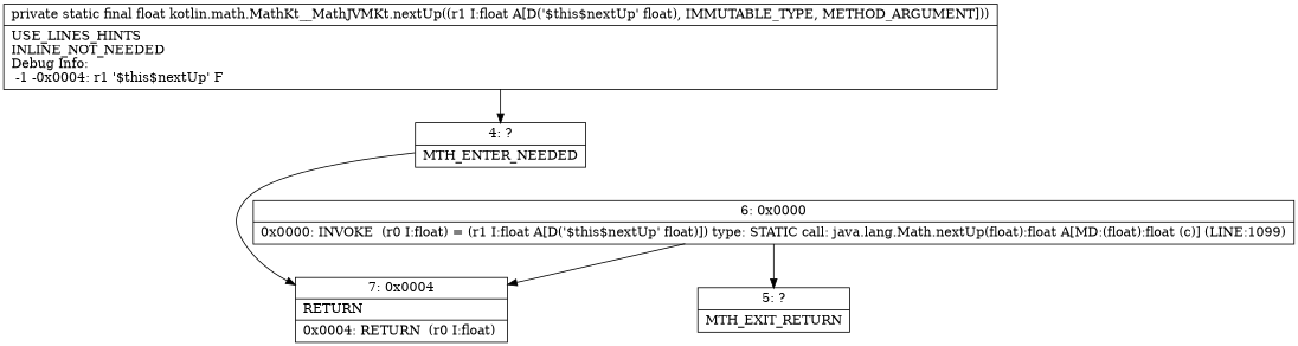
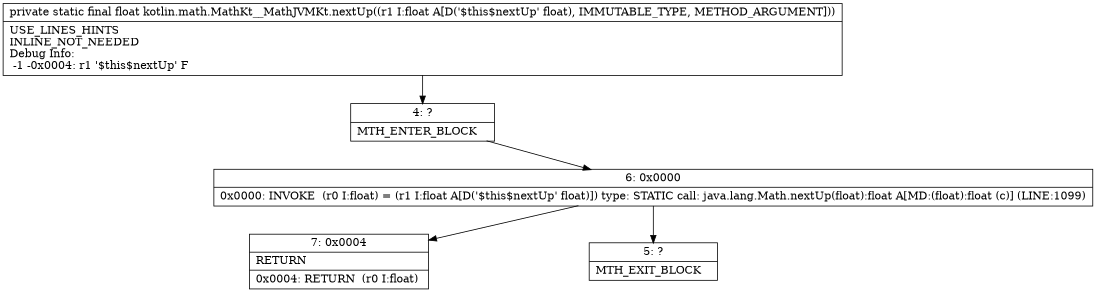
  digraph {
    node [shape=record]
-   n1 [label="{4\:\ ?|MTH_ENTER_NEEDED\l}"]
+   n1 [label="{4\:\ ?|MTH_ENTER_BLOCK\l}"]
    n2 [label="{6\:\ 0x0000|0x0000: INVOKE  (r0 I:float) = (r1 I:float A[D('$this$nextUp' float)]) type: STATIC call: java.lang.Math.nextUp(float):float A[MD:(float):float (c)] (LINE:1099)\l}"]
    n3 [label="{7\:\ 0x0004|RETURN\l|0x0004: RETURN  (r0 I:float) \l}"]
-   n4 [label="{5\:\ ?|MTH_EXIT_RETURN\l}"]
+   n4 [label="{5\:\ ?|MTH_EXIT_BLOCK\l}"]
    n5 [label="{private static final float kotlin.math.MathKt__MathJVMKt.nextUp((r1 I:float A[D('$this$nextUp' float), IMMUTABLE_TYPE, METHOD_ARGUMENT]))  | USE_LINES_HINTS\lINLINE_NOT_NEEDED\lDebug Info:\l  \-1 \-0x0004: r1 '$this$nextUp' F\l}"]
-   n1 -> n3
+   n1 -> n2
    n2 -> n3
    n2 -> n4
    n5 -> n1
  }
